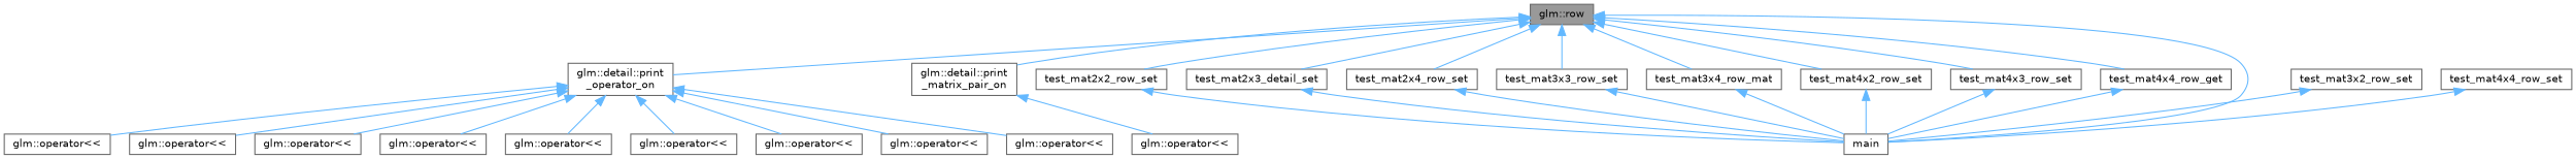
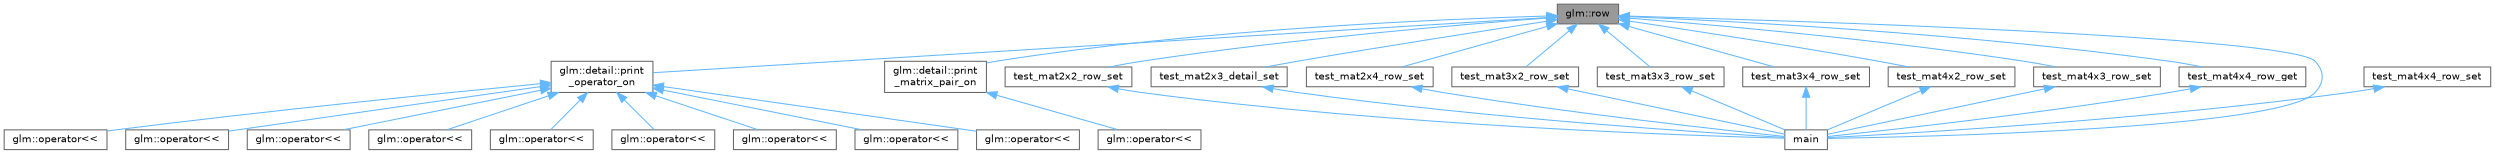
  digraph {
    rankdir=TB
    node [color=grey40 fillcolor=white fontname=Helvetica fontsize=10 shape=box style=filled]
    edge [color=steelblue1 dir=back fontname=Helvetica fontsize=10 labelfontname=Helvetica labelfontsize=10 style=solid]
    n1 [color=gray40 fillcolor=grey60 fontcolor=black height=0.2 label="glm::row" width=0.4]
    n2 [height=0.2 label="glm::detail::print\l_operator_on" width=0.4]
    n3 [height=0.2 label="glm::detail::print\l_matrix_pair_on" width=0.4]
    n4 [height=0.2 label=test_mat2x2_row_set width=0.4]
    n5 [height=0.2 label=test_mat2x3_detail_set width=0.4]
    n6 [height=0.2 label=test_mat2x4_row_set width=0.4]
    n7 [height=0.2 label=test_mat3x2_row_set width=0.4]
    n8 [height=0.2 label=test_mat3x3_row_set width=0.4]
-   n9 [height=0.2 label=test_mat3x4_row_mat width=0.4]
+   n9 [height=0.2 label=test_mat3x4_row_set width=0.4]
    n10 [height=0.2 label=test_mat4x2_row_set width=0.4]
    n11 [height=0.2 label=test_mat4x3_row_set width=0.4]
    n12 [height=0.2 label=test_mat4x4_row_get width=0.4]
    n13 [height=0.2 label=main width=0.4]
    n14 [height=0.2 label="glm::operator\<\<" width=0.4]
    n15 [height=0.2 label="glm::operator\<\<" width=0.4]
    n16 [height=0.2 label="glm::operator\<\<" width=0.4]
    n17 [height=0.2 label="glm::operator\<\<" width=0.4]
    n18 [height=0.2 label="glm::operator\<\<" width=0.4]
    n19 [height=0.2 label="glm::operator\<\<" width=0.4]
    n20 [height=0.2 label="glm::operator\<\<" width=0.4]
    n21 [height=0.2 label="glm::operator\<\<" width=0.4]
    n22 [height=0.2 label="glm::operator\<\<" width=0.4]
    n23 [height=0.2 label="glm::operator\<\<" width=0.4]
    n24 [height=0.2 label=test_mat4x4_row_set width=0.4]
    n1 -> n2
    n1 -> n3
    n1 -> n4
    n1 -> n5
    n1 -> n6
+   n1 -> n7
    n1 -> n8
    n1 -> n9
    n1 -> n10
    n1 -> n11
    n1 -> n12
    n1 -> n13
    n2 -> n14
    n2 -> n15
    n2 -> n16
    n2 -> n17
    n2 -> n18
    n2 -> n19
    n2 -> n20
    n2 -> n21
    n2 -> n22
    n3 -> n23
    n4 -> n13
    n5 -> n13
    n6 -> n13
    n7 -> n13
    n8 -> n13
    n9 -> n13
    n10 -> n13
    n11 -> n13
    n12 -> n13
    n24 -> n13
  }
